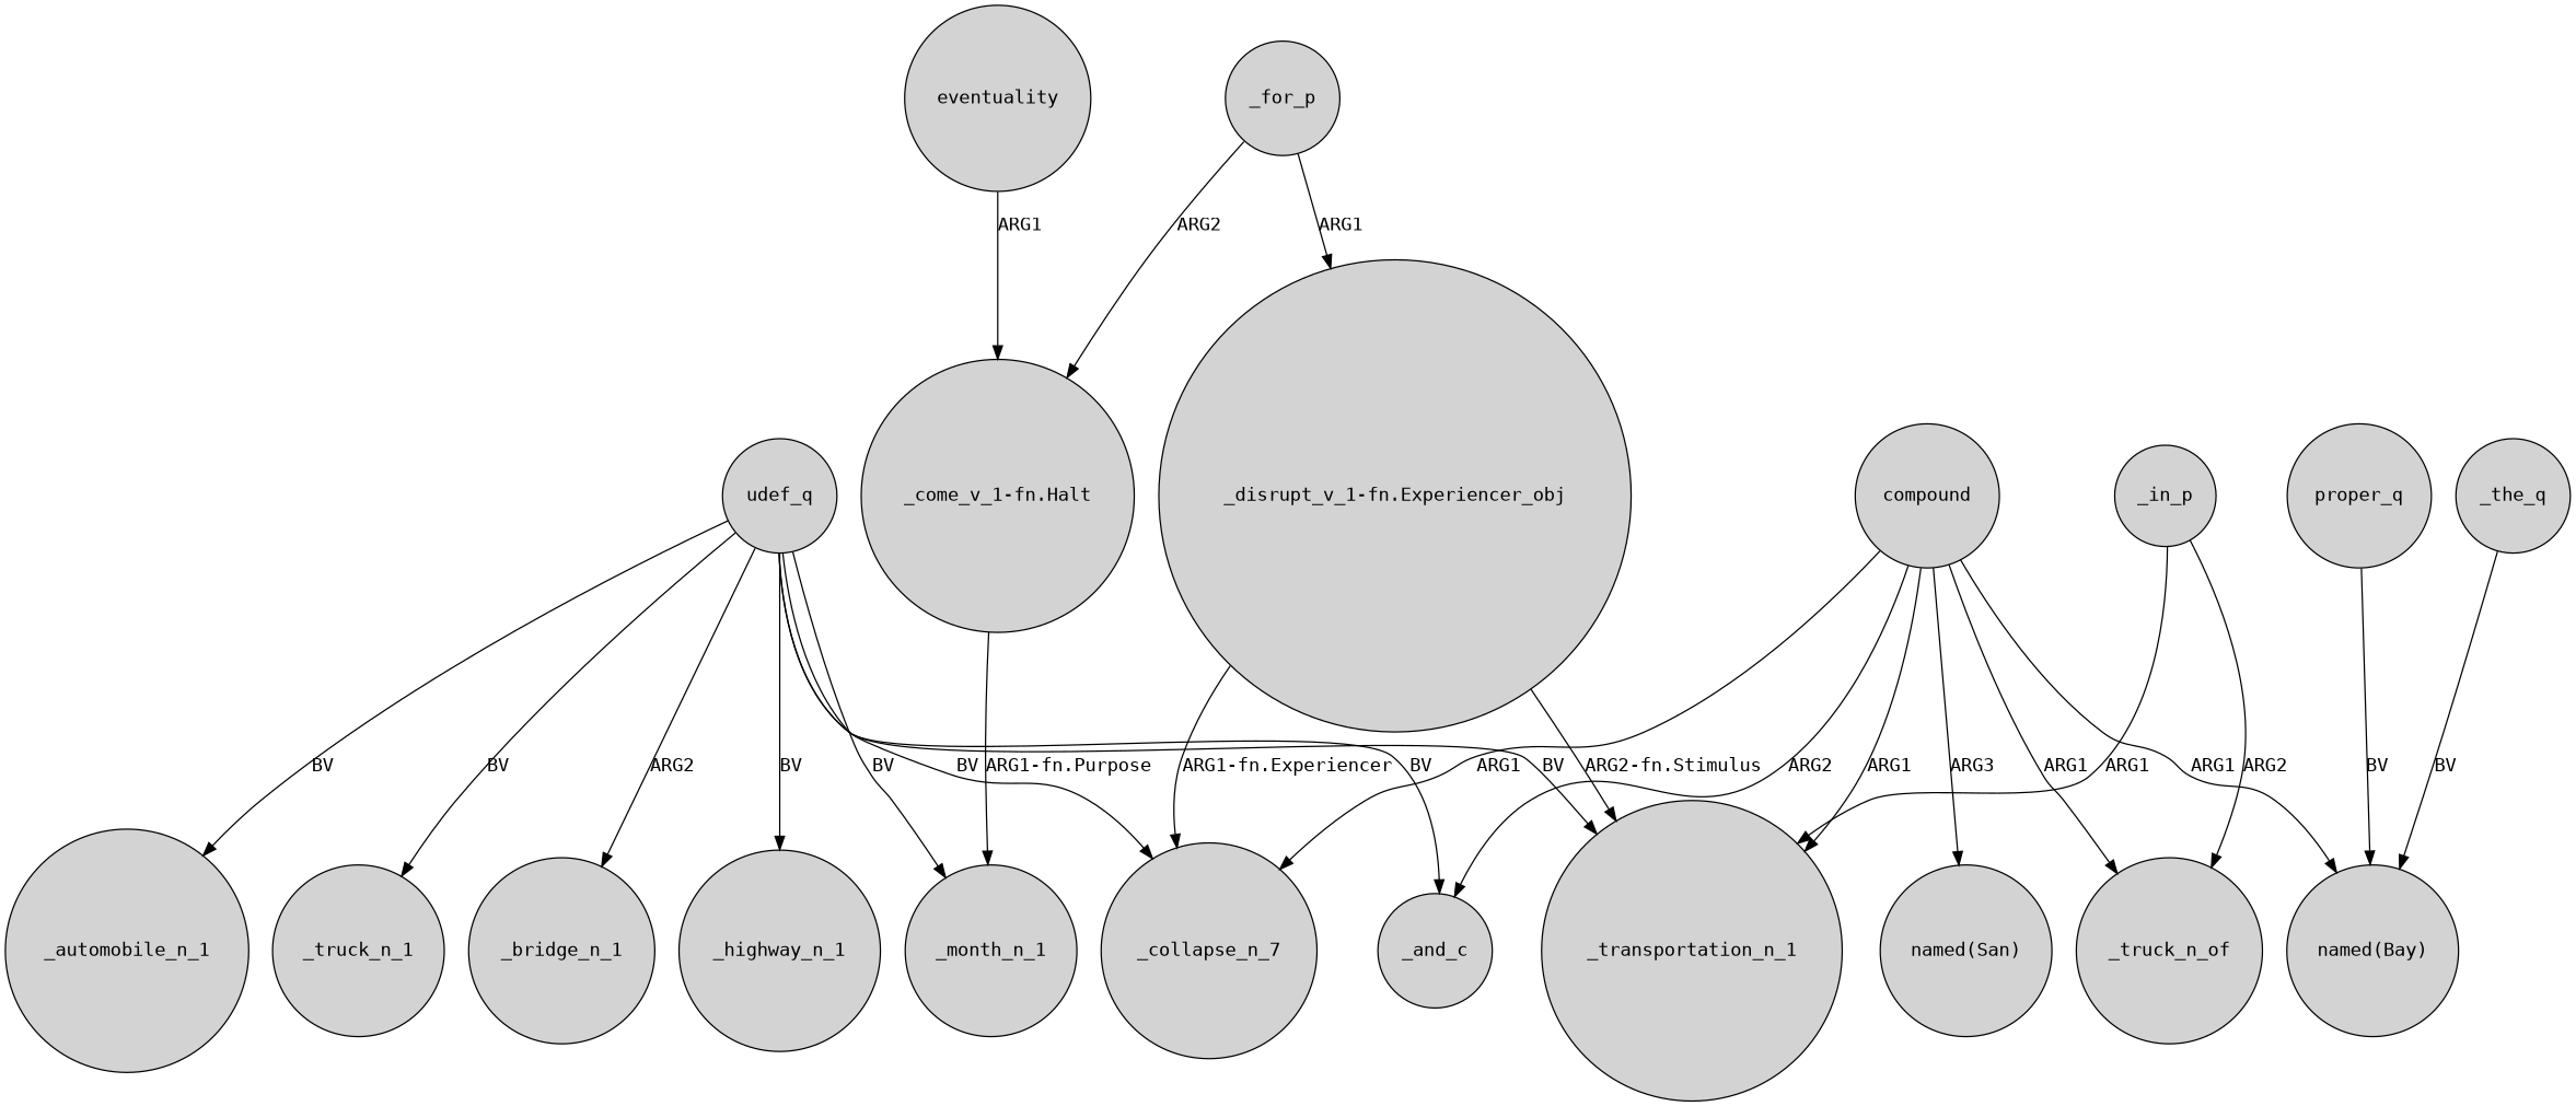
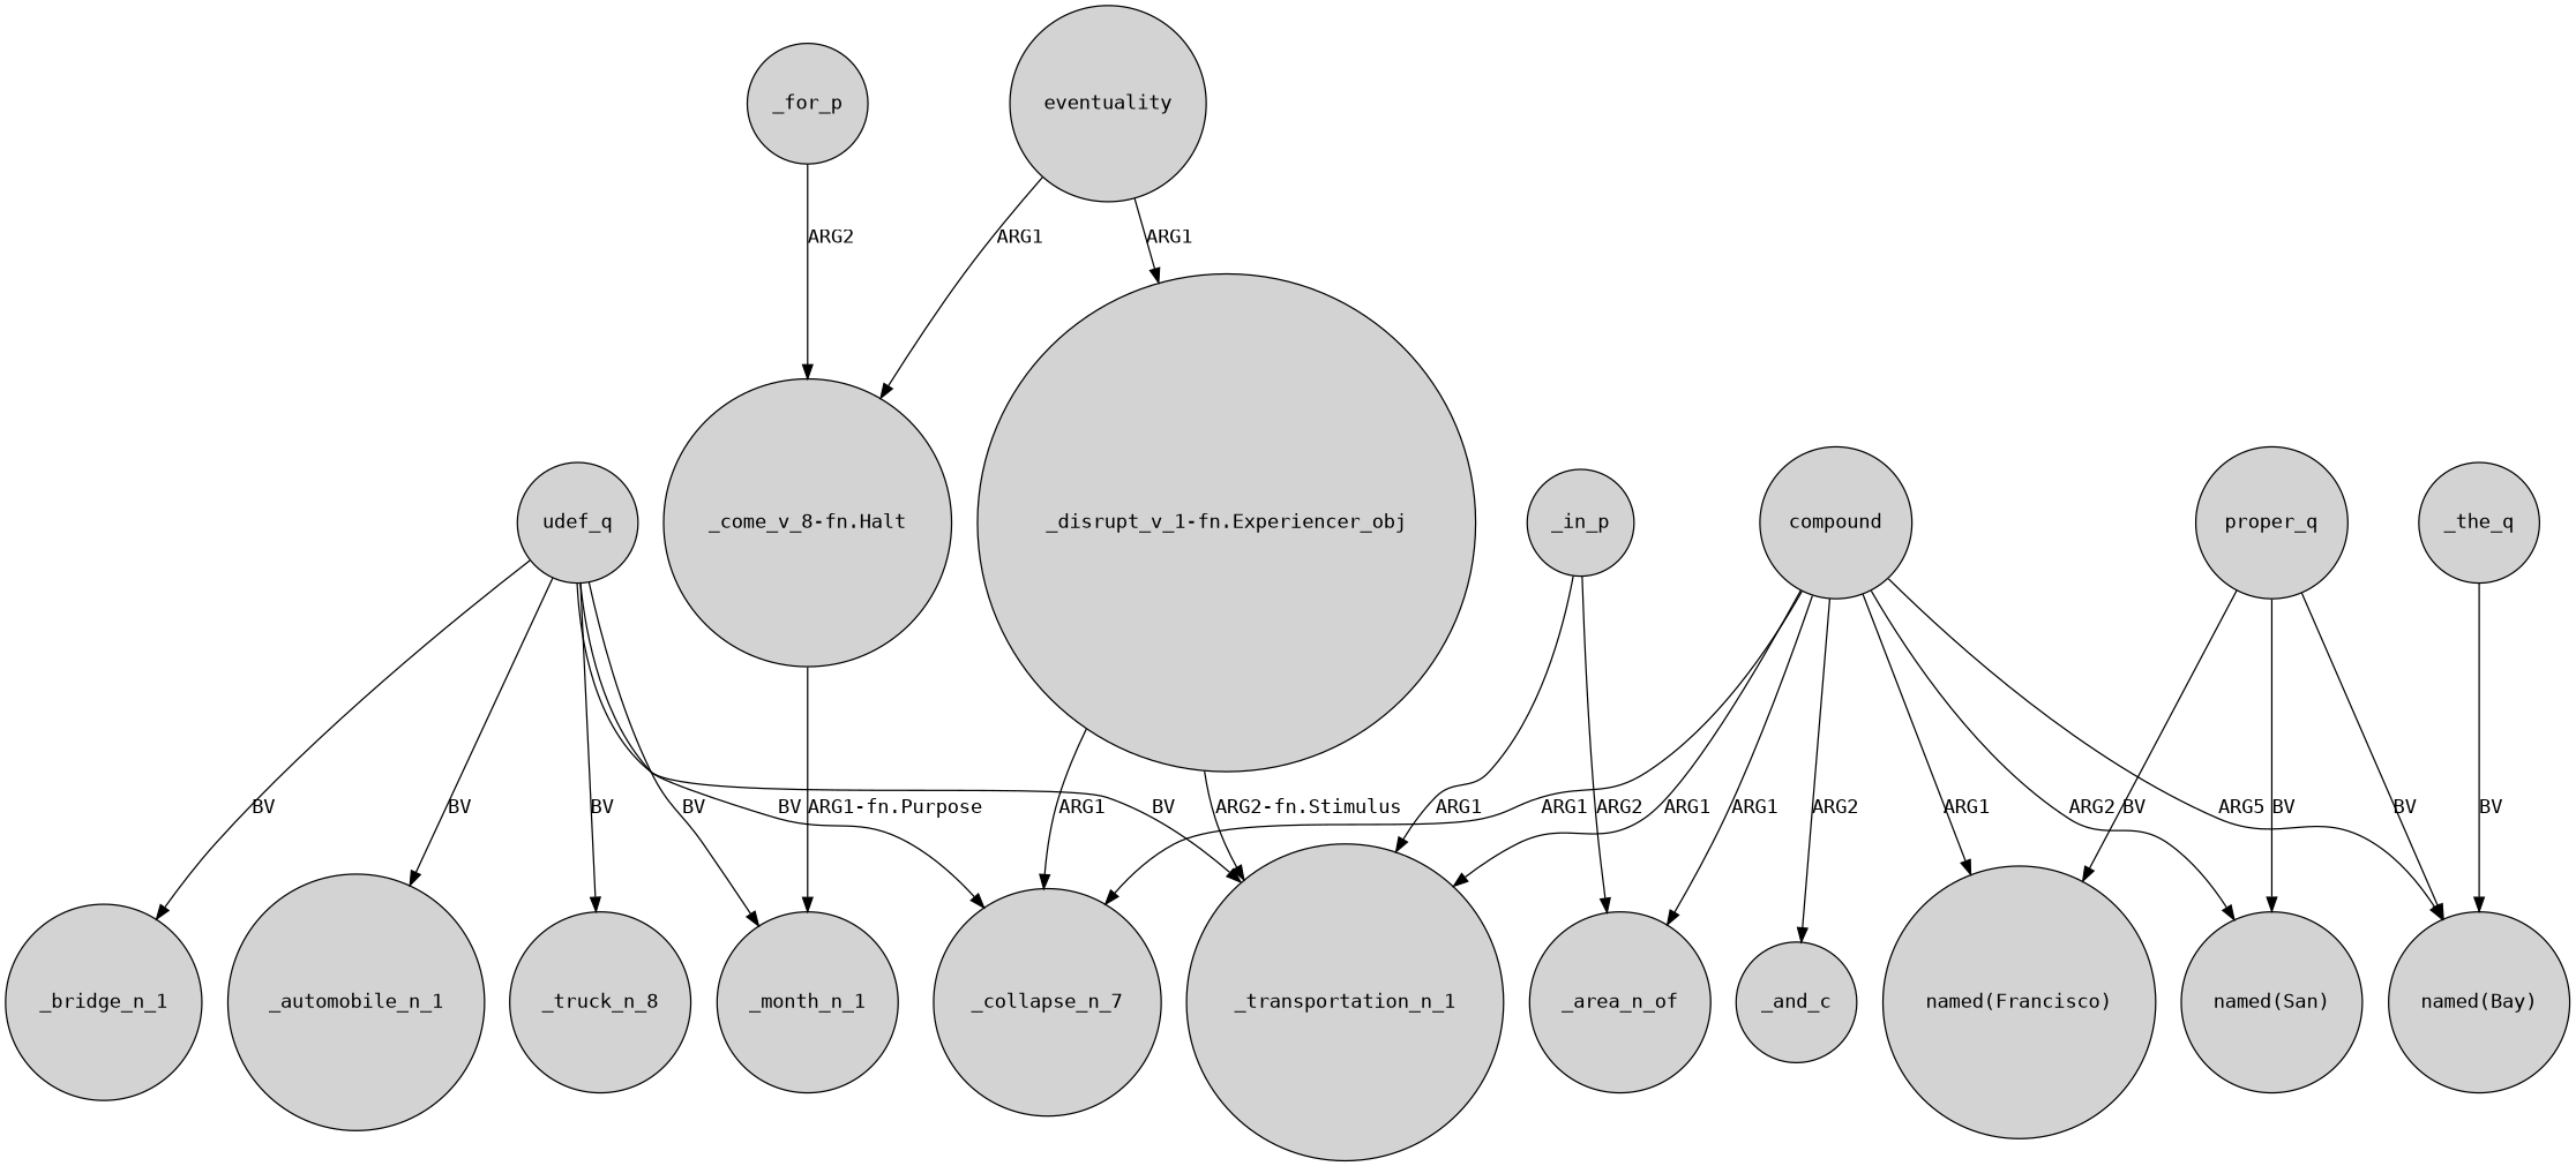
  digraph {
    fontname="DejaVu Sans Mono"
    node [fontname="DejaVu Sans Mono" shape=circle style=filled]
    edge [fontname="DejaVu Sans Mono"]
    udef_q
    _month_n_1
    _bridge_n_1
    _transportation_n_1
-   _highway_n_1
    _and_c
    _automobile_n_1
    n8 [label=_collapse_n_7]
-   _truck_n_1
+   _truck_n_1 [label=_truck_n_8]
    proper_q
    "named(Bay)"
+   "named(Francisco)"
    "named(San)"
    eventuality
-   "_come_v_1-fn.Halt"
+   "_come_v_1-fn.Halt" [label="_come_v_8-fn.Halt"]
    _the_q
    compound
-   _area_n_of [label=_truck_n_of]
+   _area_n_of
    _for_p
    "_disrupt_v_1-fn.Experiencer_obj"
    _in_p
    udef_q -> _month_n_1 [label=BV]
-   udef_q -> _bridge_n_1 [label=ARG2]
+   udef_q -> _bridge_n_1 [label=BV]
    udef_q -> _transportation_n_1 [label=BV]
-   udef_q -> _highway_n_1 [label=BV]
-   udef_q -> _and_c [label=BV]
    udef_q -> _automobile_n_1 [label=BV]
    udef_q -> n8 [label=BV]
    udef_q -> _truck_n_1 [label=BV]
    proper_q -> "named(Bay)" [label=BV]
+   proper_q -> "named(Francisco)" [label=BV]
+   proper_q -> "named(San)" [label=BV]
    eventuality -> "_come_v_1-fn.Halt" [label=ARG1]
    "_come_v_1-fn.Halt" -> _month_n_1 [label="ARG1-fn.Purpose"]
    _the_q -> "named(Bay)" [label=BV]
    compound -> _transportation_n_1 [label=ARG1]
    compound -> _and_c [label=ARG2]
    compound -> n8 [label=ARG1]
-   compound -> "named(Bay)" [label=ARG1]
-   compound -> "named(San)" [label=ARG3]
+   compound -> "named(Bay)" [label=ARG5]
+   compound -> "named(Francisco)" [label=ARG1]
+   compound -> "named(San)" [label=ARG2]
    compound -> _area_n_of [label=ARG1]
    _for_p -> "_come_v_1-fn.Halt" [label=ARG2]
-   _for_p -> "_disrupt_v_1-fn.Experiencer_obj" [label=ARG1]
+   eventuality -> "_disrupt_v_1-fn.Experiencer_obj" [label=ARG1]
    "_disrupt_v_1-fn.Experiencer_obj" -> _transportation_n_1 [label="ARG2-fn.Stimulus"]
-   "_disrupt_v_1-fn.Experiencer_obj" -> n8 [label="ARG1-fn.Experiencer"]
+   "_disrupt_v_1-fn.Experiencer_obj" -> n8 [label=ARG1]
    _in_p -> _transportation_n_1 [label=ARG1]
    _in_p -> _area_n_of [label=ARG2]
  }
